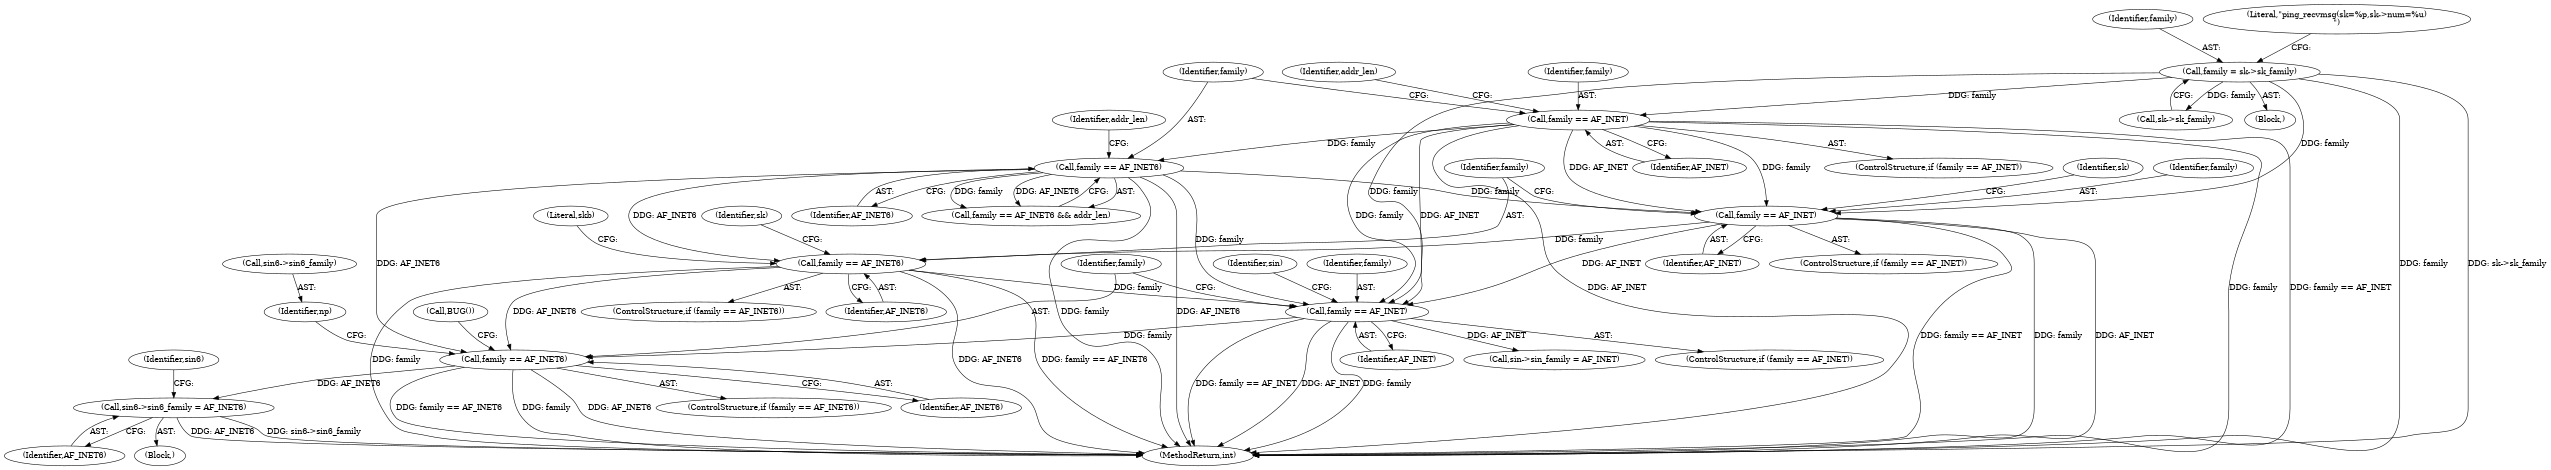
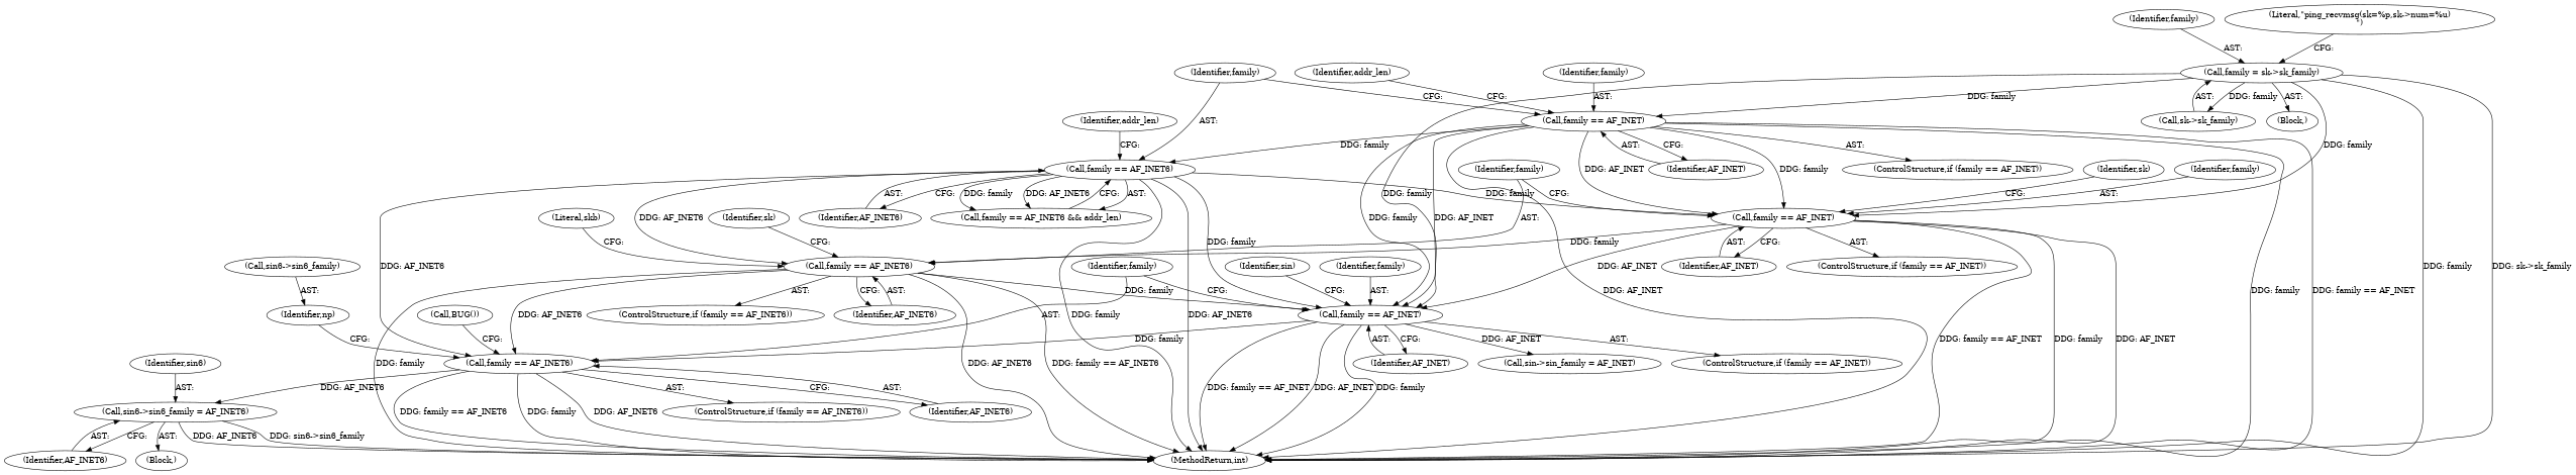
  digraph {
    n1 [label="(Call,sin6->sin6_family = AF_INET6)"]
    n2 [label="(MethodReturn,int)"]
    n3 [label="(Block,)"]
    n4 [label="(Identifier,AF_INET6)"]
    n5 [label="(Call,family == AF_INET6)"]
    n6 [label="(Identifier,AF_INET6)"]
    n7 [label="(ControlStructure,if (family == AF_INET6))"]
    n8 [label="(Call,family == AF_INET)"]
    n9 [label="(Identifier,AF_INET)"]
    n10 [label="(Call,sin->sin_family = AF_INET)"]
    n11 [label="(ControlStructure,if (family == AF_INET))"]
    n12 [label="(Call,family == AF_INET6)"]
    n13 [label="(ControlStructure,if (family == AF_INET6))"]
    n14 [label="(Identifier,AF_INET6)"]
    n15 [label="(Call,family == AF_INET)"]
    n16 [label="(Identifier,AF_INET)"]
    n17 [label="(ControlStructure,if (family == AF_INET))"]
    n18 [label="(Call,family == AF_INET6)"]
    n19 [label="(Identifier,AF_INET6)"]
    n20 [label="(Call,family == AF_INET6 && addr_len)"]
    n21 [label="(Call,family == AF_INET)"]
    n22 [label="(Identifier,AF_INET)"]
    n23 [label="(ControlStructure,if (family == AF_INET))"]
    n24 [label="(Call,family = sk->sk_family)"]
    n25 [label="(Call,sk->sk_family)"]
    n26 [label="(Block,)"]
    n27 [label="(Identifier,addr_len)"]
    n28 [label="(Identifier,sk)"]
    n29 [label="(Identifier,family)"]
    n30 [label="(Identifier,family)"]
    n31 [label="(Identifier,family)"]
    n32 [label="(Identifier,sin)"]
    n33 [label="(Identifier,sin6)"]
    n34 [label="(Identifier,family)"]
    n35 [label="(Call,sin6->sin6_family)"]
    n36 [label="(Identifier,np)"]
    n37 [label="(Identifier,family)"]
    n38 [label="(Call,BUG())"]
    n39 [label="(Identifier,sk)"]
    n40 [label="(Identifier,addr_len)"]
    n41 [label="(Literal,skb)"]
    n42 [label="(Identifier,family)"]
    n43 [label="(Literal,\"ping_recvmsg(sk=%p,sk->num=%u)\n\")"]
    n44 [label="(Identifier,family)"]
    n1 -> n2 [label="DDG: AF_INET6"]
    n1 -> n2 [label="DDG: sin6->sin6_family"]
    n1 -> n3 [label="AST: "]
    n1 -> n4 [label="CFG: "]
    n4 -> n1 [label="AST: "]
    n5 -> n1 [label="DDG: AF_INET6"]
    n5 -> n2 [label="DDG: family == AF_INET6"]
    n5 -> n2 [label="DDG: family"]
    n5 -> n2 [label="DDG: AF_INET6"]
    n5 -> n6 [label="CFG: "]
    n5 -> n7 [label="AST: "]
    n6 -> n5 [label="AST: "]
    n8 -> n2 [label="DDG: family == AF_INET"]
    n8 -> n2 [label="DDG: AF_INET"]
    n8 -> n2 [label="DDG: family"]
    n8 -> n5 [label="DDG: family"]
    n8 -> n9 [label="CFG: "]
    n8 -> n10 [label="DDG: AF_INET"]
    n8 -> n11 [label="AST: "]
    n9 -> n8 [label="AST: "]
    n12 -> n2 [label="DDG: AF_INET6"]
    n12 -> n2 [label="DDG: family == AF_INET6"]
    n12 -> n2 [label="DDG: family"]
    n12 -> n5 [label="DDG: AF_INET6"]
    n12 -> n8 [label="DDG: family"]
    n12 -> n13 [label="AST: "]
    n12 -> n14 [label="CFG: "]
    n14 -> n12 [label="AST: "]
    n15 -> n2 [label="DDG: family"]
    n15 -> n2 [label="DDG: AF_INET"]
    n15 -> n2 [label="DDG: family == AF_INET"]
    n15 -> n8 [label="DDG: AF_INET"]
    n15 -> n12 [label="DDG: family"]
    n15 -> n16 [label="CFG: "]
    n15 -> n17 [label="AST: "]
    n16 -> n15 [label="AST: "]
    n18 -> n2 [label="DDG: family"]
    n18 -> n2 [label="DDG: AF_INET6"]
    n18 -> n5 [label="DDG: AF_INET6"]
    n18 -> n8 [label="DDG: family"]
    n18 -> n12 [label="DDG: AF_INET6"]
    n18 -> n15 [label="DDG: family"]
    n18 -> n19 [label="CFG: "]
    n18 -> n20 [label="AST: "]
    n18 -> n20 [label="DDG: family"]
    n18 -> n20 [label="DDG: AF_INET6"]
    n19 -> n18 [label="AST: "]
    n20 -> n18 [label="CFG: "]
    n21 -> n2 [label="DDG: AF_INET"]
    n21 -> n2 [label="DDG: family"]
    n21 -> n2 [label="DDG: family == AF_INET"]
    n21 -> n8 [label="DDG: family"]
    n21 -> n8 [label="DDG: AF_INET"]
    n21 -> n15 [label="DDG: family"]
    n21 -> n15 [label="DDG: AF_INET"]
    n21 -> n18 [label="DDG: family"]
    n21 -> n22 [label="CFG: "]
    n21 -> n23 [label="AST: "]
    n22 -> n21 [label="AST: "]
    n24 -> n2 [label="DDG: sk->sk_family"]
    n24 -> n2 [label="DDG: family"]
    n24 -> n8 [label="DDG: family"]
    n24 -> n15 [label="DDG: family"]
    n24 -> n21 [label="DDG: family"]
    n24 -> n25 [label="DDG: family"]
    n24 -> n26 [label="AST: "]
-   n25 -> n24 [label="CFG: "]
+   n25 -> n24 [label="AST: "]
    n27 -> n18 [label="CFG: "]
    n28 -> n15 [label="CFG: "]
    n29 -> n15 [label="AST: "]
    n30 -> n24 [label="AST: "]
    n31 -> n18 [label="AST: "]
    n31 -> n21 [label="CFG: "]
    n32 -> n8 [label="CFG: "]
-   n33 -> n1 [label="CFG: "]
+   n33 -> n1 [label="AST: "]
    n34 -> n8 [label="AST: "]
    n35 -> n36 [label="AST: "]
    n36 -> n5 [label="CFG: "]
    n37 -> n5 [label="AST: "]
    n37 -> n8 [label="CFG: "]
    n38 -> n5 [label="CFG: "]
    n39 -> n12 [label="CFG: "]
    n40 -> n21 [label="CFG: "]
    n41 -> n12 [label="CFG: "]
    n42 -> n12 [label="AST: "]
    n42 -> n15 [label="CFG: "]
    n43 -> n24 [label="CFG: "]
    n44 -> n21 [label="AST: "]
  }
